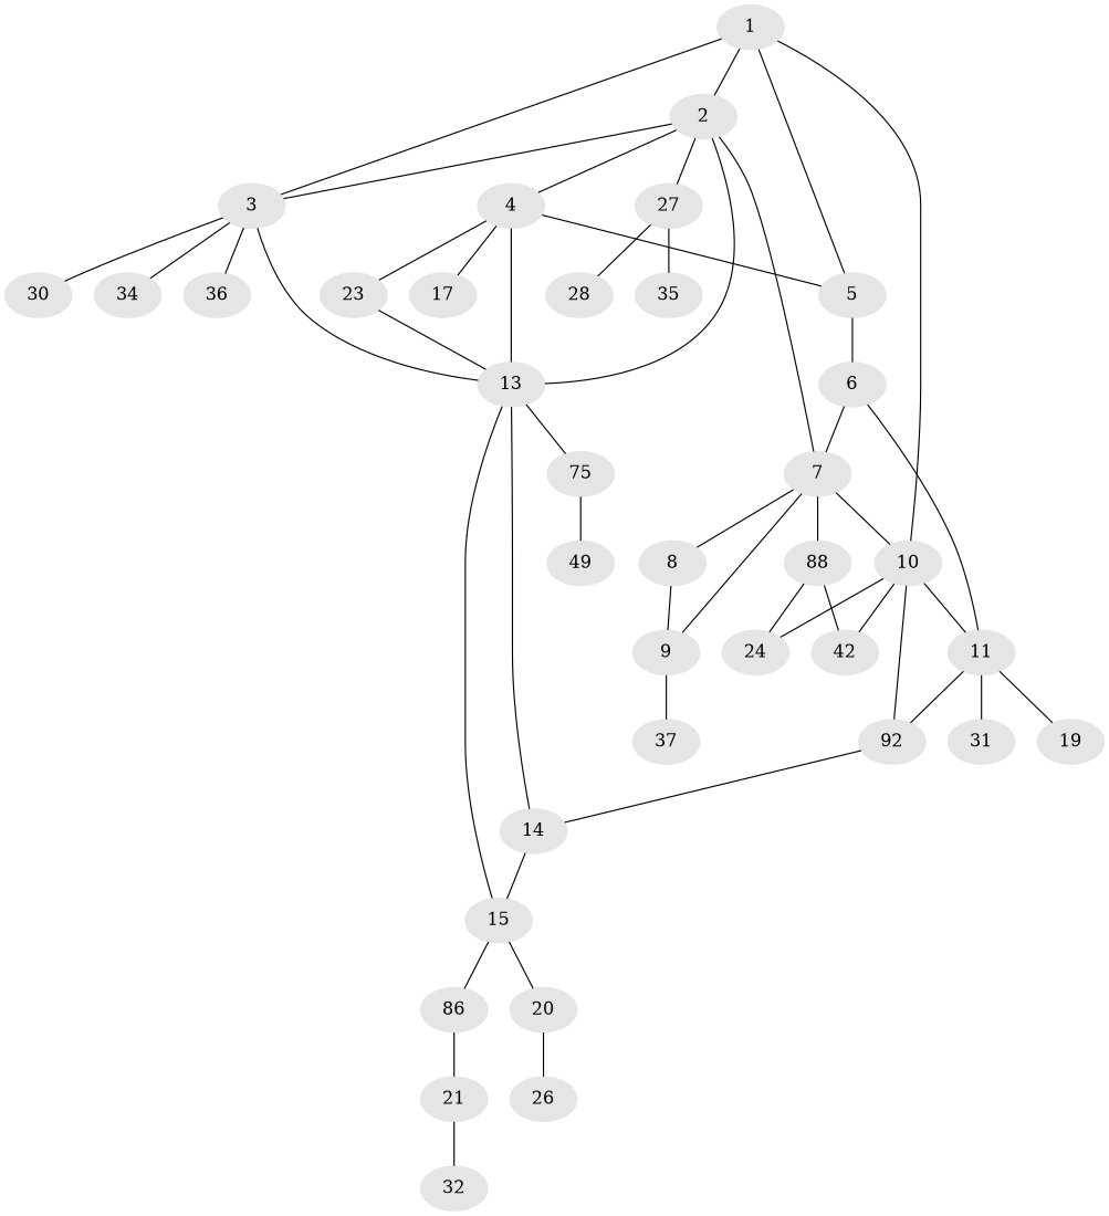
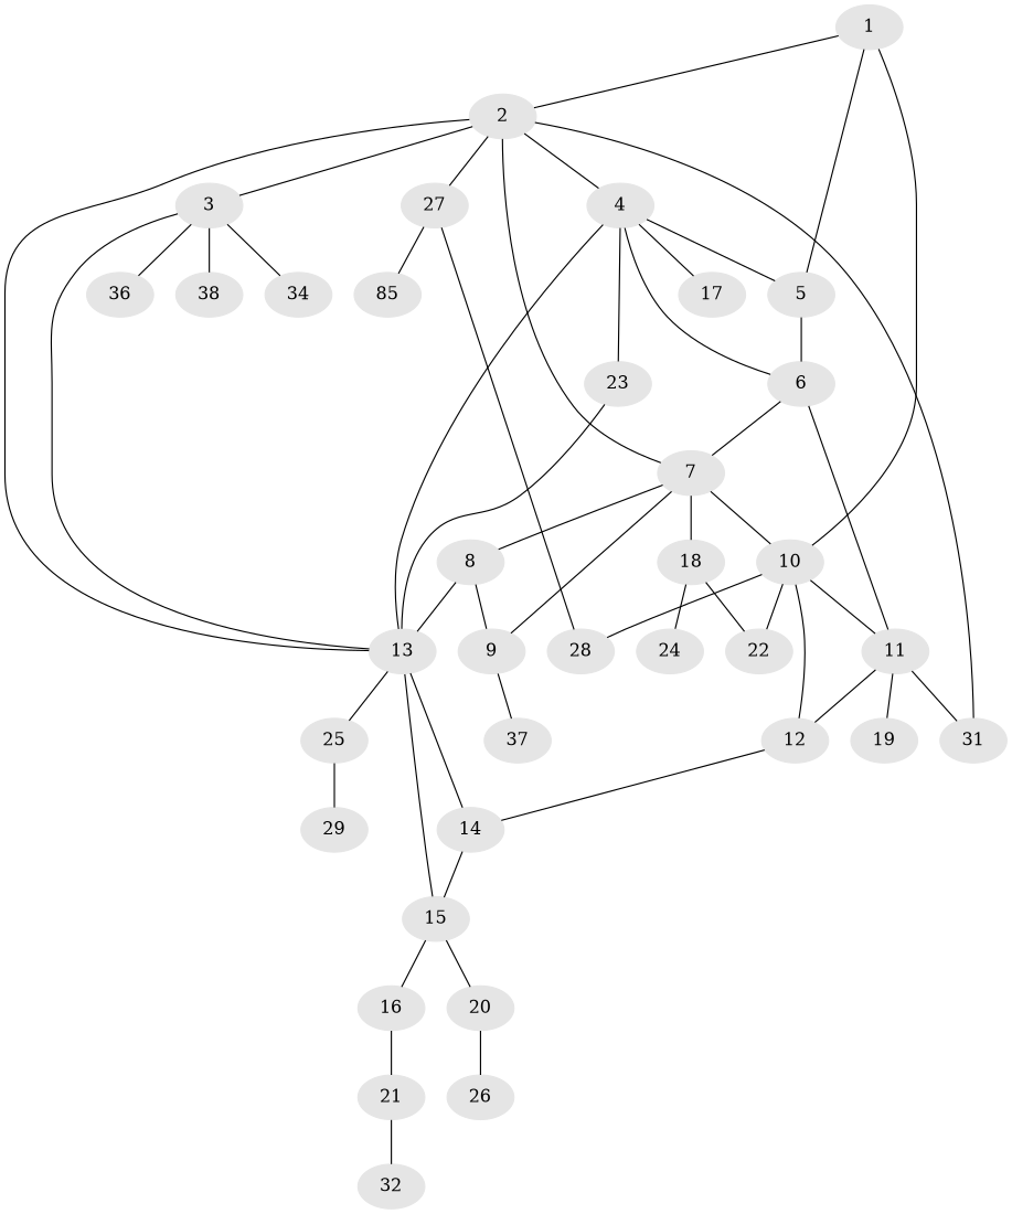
  graph {
    node [color=gray90 style=filled]
    edge [weight=1.0]
    1
    2
    3
    5
    10
    4
    7
    13
    27
    31
-   30
+   30 [label=38]
    34
    36
    6
    11
-   12 [label=92]
-   22 [label=42]
+   12
+   22
    28
    17
    23
    8
    9
-   18 [label=88]
+   18
    14
    15
-   25 [label=75]
-   35
+   25
+   35 [label=85]
    19
    n29 [label=37]
    24
-   16 [label=86]
+   16
    20
-   29 [label=49]
+   29
    21
    26
    32
    1 -- 2
-   1 -- 3
    1 -- 5
    1 -- 10
    2 -- 3
    2 -- 4
    2 -- 7
    2 -- 13
    2 -- 27
+   2 -- 31
    3 -- 13
    3 -- 30
    3 -- 34
    3 -- 36
    5 -- 6 [weight=6.0]
    10 -- 11
    10 -- 12
    10 -- 22
-   10 -- 24
+   10 -- 28
    4 -- 5
    4 -- 13
+   4 -- 6
    4 -- 17
    4 -- 23
    7 -- 10
    7 -- 8
    7 -- 9
    7 -- 18
    13 -- 14
    13 -- 15
    13 -- 25
    27 -- 28
    27 -- 35
    6 -- 7 [weight=2.0]
    6 -- 11
    11 -- 31
    11 -- 12
    11 -- 19
    12 -- 14
    23 -- 13
+   8 -- 13 [weight=6.0]
    8 -- 9
    9 -- n29
    18 -- 22
    18 -- 24
    14 -- 15
    15 -- 16
    15 -- 20
    25 -- 29
    16 -- 21
    20 -- 26
    21 -- 32
  }
